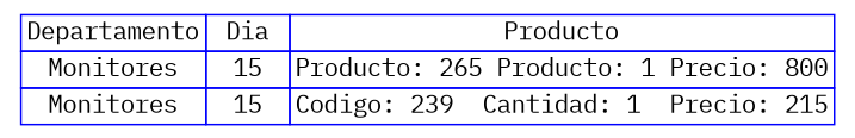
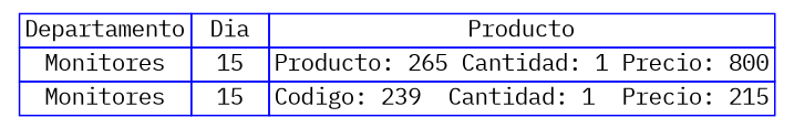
  digraph {
    rankdir=LR
    fontname="IBM Plex Mono"
-   n1 [label=<      <table border='0' cellborder='1' color='blue' cellspacing='0'> <tr> <td>Departamento</td> <td> Dia </td> <td>Producto</td></tr> <tr> <td>Monitores</td> <td>15</td> <td>Producto: 265 Producto: 1 Precio: 800</td> </tr><tr> <td>Monitores</td> <td>15</td> <td>Codigo: 239  Cantidad: 1  Precio: 215</td> </tr> </table>     > shape=plaintext fontname="IBM Plex Mono"]
+   n1 [label=<      <table border='0' cellborder='1' color='blue' cellspacing='0'> <tr> <td>Departamento</td> <td> Dia </td> <td>Producto</td></tr> <tr> <td>Monitores</td> <td>15</td> <td>Producto: 265 Cantidad: 1 Precio: 800</td> </tr><tr> <td>Monitores</td> <td>15</td> <td>Codigo: 239  Cantidad: 1  Precio: 215</td> </tr> </table>     > shape=plaintext fontname="IBM Plex Mono"]
  }
